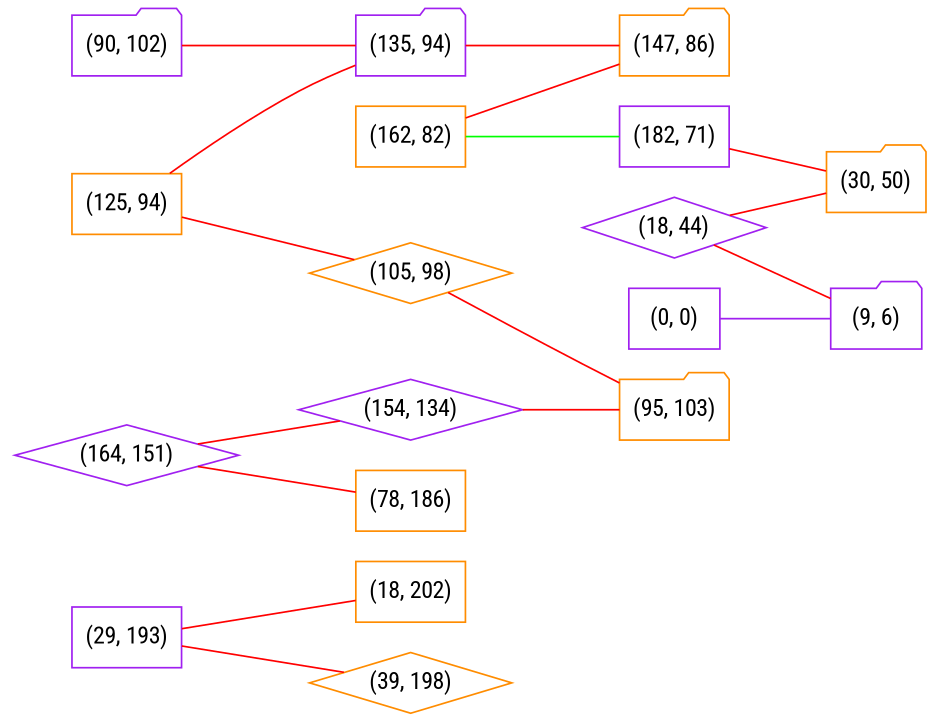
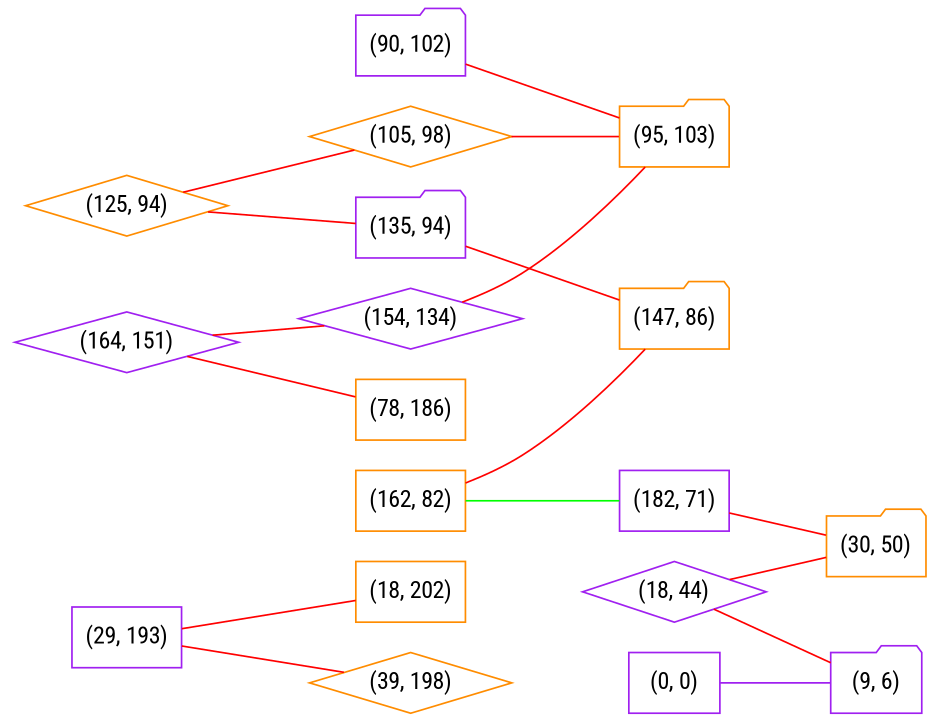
  graph {
    fontname="Roboto Condensed"
    rankdir=LR
    node [color=purple fontname="Roboto Condensed" shape=box]
    edge [color=red fontname="Roboto Condensed" weight=1]
    n1 [label="(29, 193)"]
    "(18, 202)" [color=darkorange]
    "(39, 198)" [color=darkorange shape=diamond]
    "(90, 102)" [shape=folder]
    "(95, 103)" [color=darkorange shape=folder]
    "(30, 50)" [color=darkorange shape=folder]
    "(18, 44)" [shape=diamond]
    "(9, 6)" [shape=folder]
    "(162, 82)" [color=darkorange]
    "(182, 71)"
    "(147, 86)" [color=darkorange shape=folder]
-   "(125, 94)" [color=darkorange]
+   "(125, 94)" [color=darkorange shape=diamond]
    "(105, 98)" [color=darkorange shape=diamond]
    "(135, 94)" [shape=folder]
    "(164, 151)" [shape=diamond]
    "(154, 134)" [shape=diamond]
    "(78, 186)" [color=darkorange]
    "(0, 0)"
    n1 -- "(18, 202)"
    n1 -- "(39, 198)"
-   "(90, 102)" -- "(135, 94)"
+   "(90, 102)" -- "(95, 103)"
    "(18, 44)" -- "(30, 50)"
    "(18, 44)" -- "(9, 6)"
    "(162, 82)" -- "(182, 71)" [color=green weight=2]
    "(162, 82)" -- "(147, 86)"
    "(182, 71)" -- "(30, 50)"
    "(125, 94)" -- "(105, 98)"
    "(125, 94)" -- "(135, 94)"
    "(105, 98)" -- "(95, 103)"
    "(135, 94)" -- "(147, 86)"
    "(164, 151)" -- "(154, 134)"
    "(164, 151)" -- "(78, 186)"
    "(154, 134)" -- "(95, 103)"
    "(0, 0)" -- "(9, 6)" [color=purple weight=4]
  }
